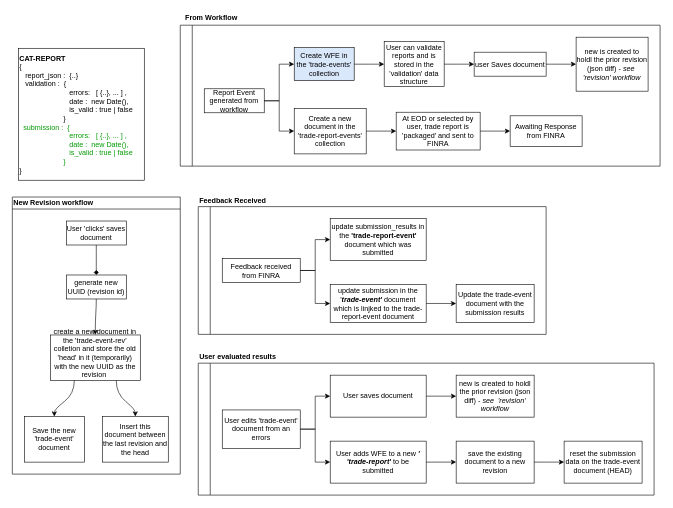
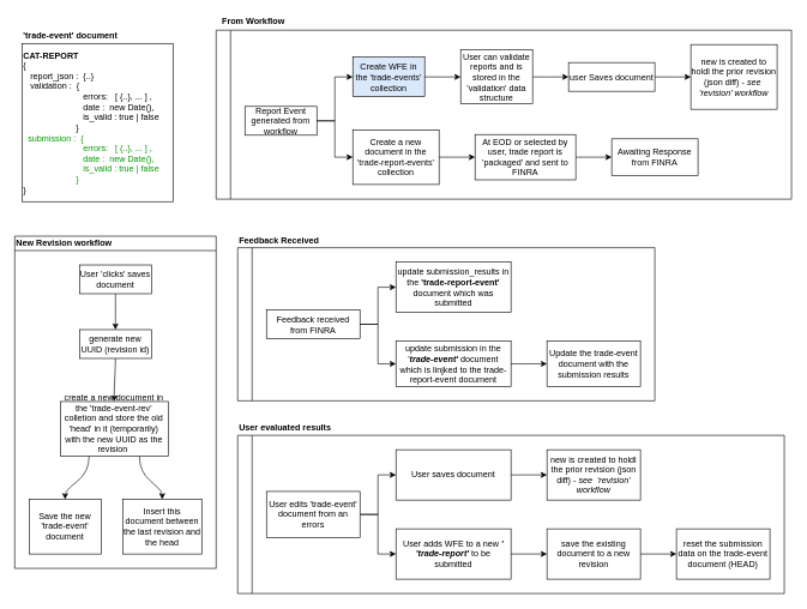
  <mxCell id="0" />
  <mxCell id="1" parent="0" />
- <mxCell id="2" value="&lt;b&gt;CAT-REPORT &lt;/b&gt;&lt;br&gt;{&lt;br&gt;&amp;nbsp; &amp;nbsp;report_json :&amp;nbsp; {..}&lt;br&gt;&amp;nbsp; &amp;nbsp;validation :&amp;nbsp; {&lt;br&gt;&amp;nbsp; &amp;nbsp; &amp;nbsp; &amp;nbsp; &amp;nbsp; &amp;nbsp; &amp;nbsp; &amp;nbsp; &amp;nbsp; &amp;nbsp; &amp;nbsp; &amp;nbsp; &amp;nbsp;errors:&amp;nbsp; &amp;nbsp;[ {..}, ... ] ,&lt;br&gt;&amp;nbsp; &amp;nbsp; &amp;nbsp; &amp;nbsp; &amp;nbsp; &amp;nbsp; &amp;nbsp; &amp;nbsp; &amp;nbsp; &amp;nbsp; &amp;nbsp; &amp;nbsp; &amp;nbsp;date :&amp;nbsp; new Date(),&lt;br&gt;&amp;nbsp; &amp;nbsp; &amp;nbsp; &amp;nbsp; &amp;nbsp; &amp;nbsp; &amp;nbsp; &amp;nbsp; &amp;nbsp; &amp;nbsp; &amp;nbsp; &amp;nbsp; &amp;nbsp;is_valid : true | false&amp;nbsp;&lt;br&gt;&amp;nbsp; &amp;nbsp; &amp;nbsp; &amp;nbsp; &amp;nbsp; &amp;nbsp; &amp;nbsp; &amp;nbsp; &amp;nbsp; &amp;nbsp; &amp;nbsp; }&lt;br&gt;&amp;nbsp;&lt;font color=&quot;#009900&quot;&gt; submission :&amp;nbsp; {&lt;br&gt;&amp;nbsp; &amp;nbsp; &amp;nbsp; &amp;nbsp; &amp;nbsp; &amp;nbsp; &amp;nbsp; &amp;nbsp; &amp;nbsp; &amp;nbsp; &amp;nbsp; &amp;nbsp; &amp;nbsp;errors:&amp;nbsp; &amp;nbsp;[ {..}, ... ] ,&lt;br&gt;&amp;nbsp; &amp;nbsp; &amp;nbsp; &amp;nbsp; &amp;nbsp; &amp;nbsp; &amp;nbsp; &amp;nbsp; &amp;nbsp; &amp;nbsp; &amp;nbsp; &amp;nbsp; &amp;nbsp;date :&amp;nbsp; new Date(),&lt;br&gt;&amp;nbsp; &amp;nbsp; &amp;nbsp; &amp;nbsp; &amp;nbsp; &amp;nbsp; &amp;nbsp; &amp;nbsp; &amp;nbsp; &amp;nbsp; &amp;nbsp; &amp;nbsp; &amp;nbsp;is_valid : true | false&amp;nbsp;&lt;br&gt;&amp;nbsp; &amp;nbsp; &amp;nbsp; &amp;nbsp; &amp;nbsp; &amp;nbsp; &amp;nbsp; &amp;nbsp; &amp;nbsp; &amp;nbsp; &amp;nbsp; }&lt;/font&gt;&lt;br&gt;}" style="text;html=1;strokeColor=#000000;fillColor=none;align=left;verticalAlign=middle;whiteSpace=wrap;rounded=0;" vertex="1" parent="1"><mxGeometry x="30" y="80" width="210" height="220" as="geometry" /></mxCell>
+ <mxCell id="2" value="&lt;b&gt;CAT-REPORT &lt;/b&gt;&lt;br&gt;{&lt;br&gt;&amp;nbsp; &amp;nbsp;report_json :&amp;nbsp; {..}&lt;br&gt;&amp;nbsp; &amp;nbsp;validation :&amp;nbsp; {&lt;br&gt;&amp;nbsp; &amp;nbsp; &amp;nbsp; &amp;nbsp; &amp;nbsp; &amp;nbsp; &amp;nbsp; &amp;nbsp; &amp;nbsp; &amp;nbsp; &amp;nbsp; &amp;nbsp; &amp;nbsp;errors:&amp;nbsp; &amp;nbsp;[ {..}, ... ] ,&lt;br&gt;&amp;nbsp; &amp;nbsp; &amp;nbsp; &amp;nbsp; &amp;nbsp; &amp;nbsp; &amp;nbsp; &amp;nbsp; &amp;nbsp; &amp;nbsp; &amp;nbsp; &amp;nbsp; &amp;nbsp;date :&amp;nbsp; new Date(),&lt;br&gt;&amp;nbsp; &amp;nbsp; &amp;nbsp; &amp;nbsp; &amp;nbsp; &amp;nbsp; &amp;nbsp; &amp;nbsp; &amp;nbsp; &amp;nbsp; &amp;nbsp; &amp;nbsp; &amp;nbsp;is_valid : true | false&amp;nbsp;&lt;br&gt;&amp;nbsp; &amp;nbsp; &amp;nbsp; &amp;nbsp; &amp;nbsp; &amp;nbsp; &amp;nbsp; &amp;nbsp; &amp;nbsp; &amp;nbsp; &amp;nbsp; }&lt;br&gt;&amp;nbsp;&lt;font color=&quot;#009900&quot;&gt; submission :&amp;nbsp; {&lt;br&gt;&amp;nbsp; &amp;nbsp; &amp;nbsp; &amp;nbsp; &amp;nbsp; &amp;nbsp; &amp;nbsp; &amp;nbsp; &amp;nbsp; &amp;nbsp; &amp;nbsp; &amp;nbsp; &amp;nbsp;errors:&amp;nbsp; &amp;nbsp;[ {..}, ... ] ,&lt;br&gt;&amp;nbsp; &amp;nbsp; &amp;nbsp; &amp;nbsp; &amp;nbsp; &amp;nbsp; &amp;nbsp; &amp;nbsp; &amp;nbsp; &amp;nbsp; &amp;nbsp; &amp;nbsp; &amp;nbsp;date :&amp;nbsp; new Date(),&lt;br&gt;&amp;nbsp; &amp;nbsp; &amp;nbsp; &amp;nbsp; &amp;nbsp; &amp;nbsp; &amp;nbsp; &amp;nbsp; &amp;nbsp; &amp;nbsp; &amp;nbsp; &amp;nbsp; &amp;nbsp;is_valid : true | false&amp;nbsp;&lt;br&gt;&amp;nbsp; &amp;nbsp; &amp;nbsp; &amp;nbsp; &amp;nbsp; &amp;nbsp; &amp;nbsp; &amp;nbsp; &amp;nbsp; &amp;nbsp; &amp;nbsp; }&lt;/font&gt;&lt;br&gt;}" style="text;html=1;strokeColor=#000000;fillColor=none;align=left;verticalAlign=middle;whiteSpace=wrap;rounded=0;" vertex="1" parent="1"><mxGeometry x="30" y="60" width="210" height="220" as="geometry" /></mxCell>
  <mxCell id="3" value="" style="swimlane;html=1;startSize=20;horizontal=0;childLayout=treeLayout;horizontalTree=1;resizable=0;containerType=tree;" vertex="1" parent="1"><mxGeometry x="300" y="41.5" width="800" height="235" as="geometry" /></mxCell>
  <mxCell id="4" value="Report Event generated from workflow" style="whiteSpace=wrap;html=1;" vertex="1" parent="3"><mxGeometry x="40" y="106.05" width="100" height="40" as="geometry" /></mxCell>
  <mxCell id="5" value="Create WFE in the 'trade-events' collection" style="whiteSpace=wrap;html=1;fillColor=#dae8fc;" vertex="1" parent="3"><mxGeometry x="190" y="37.5" width="100" height="55" as="geometry" /></mxCell>
  <mxCell id="6" value="" style="edgeStyle=elbowEdgeStyle;elbow=horizontal;html=1;rounded=0;" edge="1" parent="3" source="4" target="5"><mxGeometry relative="1" as="geometry" /></mxCell>
  <mxCell id="7" value="" style="edgeStyle=elbowEdgeStyle;elbow=horizontal;html=1;rounded=0;" edge="1" target="8" source="4" parent="3"><mxGeometry relative="1" as="geometry"><mxPoint x="160" y="181" as="sourcePoint" /></mxGeometry></mxCell>
  <mxCell id="8" value="Create a new document in the 'trade-report-events' collection" style="whiteSpace=wrap;html=1;" vertex="1" parent="3"><mxGeometry x="190" y="138.6" width="120" height="76" as="geometry" /></mxCell>
  <mxCell id="9" value="" style="edgeStyle=elbowEdgeStyle;elbow=horizontal;html=1;rounded=0;" edge="1" target="10" source="8" parent="3"><mxGeometry relative="1" as="geometry"><mxPoint x="160" y="221" as="sourcePoint" /></mxGeometry></mxCell>
  <mxCell id="10" value="At EOD or selected by user, trade report is 'packaged' and sent to FINRA" style="whiteSpace=wrap;html=1;" vertex="1" parent="3"><mxGeometry x="360" y="145.1" width="140" height="63" as="geometry" /></mxCell>
  <mxCell id="11" value="" style="edgeStyle=elbowEdgeStyle;elbow=horizontal;html=1;rounded=0;" edge="1" target="12" source="5" parent="3"><mxGeometry relative="1" as="geometry"><mxPoint x="160" y="321" as="sourcePoint" /></mxGeometry></mxCell>
  <mxCell id="12" value="User can validate reports and is stored in the 'validation' data structure" style="whiteSpace=wrap;html=1;" vertex="1" parent="3"><mxGeometry x="340" y="27.5" width="100" height="75" as="geometry" /></mxCell>
  <mxCell id="13" value="" style="edgeStyle=elbowEdgeStyle;elbow=horizontal;html=1;rounded=0;" edge="1" target="14" source="12" parent="3"><mxGeometry relative="1" as="geometry"><mxPoint x="370" y="281" as="sourcePoint" /></mxGeometry></mxCell>
  <mxCell id="14" value="user Saves document" style="whiteSpace=wrap;html=1;" vertex="1" parent="3"><mxGeometry x="490" y="45" width="120" height="40" as="geometry" /></mxCell>
  <mxCell id="15" value="" style="edgeStyle=elbowEdgeStyle;elbow=horizontal;html=1;rounded=0;" edge="1" target="16" source="10" parent="3"><mxGeometry relative="1" as="geometry"><mxPoint x="370" y="361" as="sourcePoint" /></mxGeometry></mxCell>
  <mxCell id="16" value="Awaiting Response from FINRA" style="whiteSpace=wrap;html=1;" vertex="1" parent="3"><mxGeometry x="550" y="151.1" width="120" height="51" as="geometry" /></mxCell>
  <mxCell id="17" value="" style="edgeStyle=elbowEdgeStyle;elbow=horizontal;html=1;rounded=0;" edge="1" target="18" source="14" parent="3"><mxGeometry relative="1" as="geometry"><mxPoint x="836" y="55.25" as="sourcePoint" /></mxGeometry></mxCell>
  <mxCell id="18" value="new is created to holdl the prior revision (json diff)&amp;nbsp;- &lt;i&gt;see&amp;nbsp; 'revision' workflow&lt;/i&gt;" style="whiteSpace=wrap;html=1;" vertex="1" parent="3"><mxGeometry x="660" y="20" width="120" height="90" as="geometry" /></mxCell>
  <mxCell id="19" value="" style="swimlane;html=1;startSize=20;horizontal=0;childLayout=treeLayout;horizontalTree=1;resizable=0;containerType=tree;" vertex="1" parent="1"><mxGeometry x="330" y="344" width="580" height="213" as="geometry" /></mxCell>
  <mxCell id="20" value="Feedback received from FINRA" style="whiteSpace=wrap;html=1;" vertex="1" parent="19"><mxGeometry x="40" y="86.5" width="130" height="40" as="geometry" /></mxCell>
  <mxCell id="21" value="update submission_results in the &lt;b&gt;'trade-report-event' &lt;/b&gt;document which was submitted" style="whiteSpace=wrap;html=1;" vertex="1" parent="19"><mxGeometry x="220" y="20" width="160" height="70" as="geometry" /></mxCell>
  <mxCell id="22" value="" style="edgeStyle=elbowEdgeStyle;elbow=horizontal;html=1;rounded=0;" edge="1" parent="19" source="20" target="21"><mxGeometry relative="1" as="geometry" /></mxCell>
  <mxCell id="23" value="" style="edgeStyle=elbowEdgeStyle;elbow=horizontal;html=1;rounded=0;" edge="1" target="24" source="20" parent="19"><mxGeometry relative="1" as="geometry"><mxPoint x="230" y="531.75" as="sourcePoint" /></mxGeometry></mxCell>
  <mxCell id="24" value="update submission in the '&lt;b&gt;&lt;i&gt;trade-event'&lt;/i&gt;&lt;/b&gt; document which is linjked to the trade-report-event document" style="whiteSpace=wrap;html=1;" vertex="1" parent="19"><mxGeometry x="220" y="130" width="160" height="63" as="geometry" /></mxCell>
  <mxCell id="25" value="" style="edgeStyle=elbowEdgeStyle;elbow=horizontal;html=1;rounded=0;" edge="1" target="26" source="24" parent="19"><mxGeometry relative="1" as="geometry"><mxPoint x="230" y="646.5" as="sourcePoint" /></mxGeometry></mxCell>
  <mxCell id="26" value="Update the trade-event document with the submission results" style="whiteSpace=wrap;html=1;" vertex="1" parent="19"><mxGeometry x="430" y="130" width="130" height="63" as="geometry" /></mxCell>
  <mxCell id="27" value="From Workflow" style="text;html=1;strokeColor=none;fillColor=none;align=center;verticalAlign=middle;whiteSpace=wrap;rounded=0;fontStyle=1" vertex="1" parent="1"><mxGeometry x="300" y="20" width="104" height="20" as="geometry" /></mxCell>
  <mxCell id="28" value="Feedback Received" style="text;html=1;strokeColor=none;fillColor=none;align=left;verticalAlign=middle;whiteSpace=wrap;rounded=0;fontStyle=1" vertex="1" parent="1"><mxGeometry x="330" y="324" width="190" height="20" as="geometry" /></mxCell>
+ <mxCell id="29" value="'trade-event' document" style="text;html=1;strokeColor=none;fillColor=none;align=left;verticalAlign=middle;whiteSpace=wrap;rounded=0;fontStyle=1" vertex="1" parent="1"><mxGeometry x="30" y="40" width="230" height="20" as="geometry" /></mxCell>
  <mxCell id="30" value="" style="swimlane;html=1;startSize=20;horizontal=0;childLayout=treeLayout;horizontalTree=1;resizable=0;containerType=tree;" vertex="1" parent="1"><mxGeometry x="330" y="605" width="760" height="220" as="geometry" /></mxCell>
  <mxCell id="31" value="User edits 'trade-event' document from an errors" style="whiteSpace=wrap;html=1;" vertex="1" parent="30"><mxGeometry x="40" y="78" width="130" height="64" as="geometry" /></mxCell>
  <mxCell id="32" value="User saves document" style="whiteSpace=wrap;html=1;" vertex="1" parent="30"><mxGeometry x="220" y="20" width="160" height="70" as="geometry" /></mxCell>
  <mxCell id="33" value="" style="edgeStyle=elbowEdgeStyle;elbow=horizontal;html=1;rounded=0;" edge="1" parent="30" source="31" target="32"><mxGeometry relative="1" as="geometry" /></mxCell>
  <mxCell id="34" value="" style="edgeStyle=elbowEdgeStyle;elbow=horizontal;html=1;rounded=0;" edge="1" target="35" source="31" parent="30"><mxGeometry relative="1" as="geometry"><mxPoint x="470" y="530.5" as="sourcePoint" /></mxGeometry></mxCell>
  <mxCell id="35" value="User adds WFE to a new&lt;i style=&quot;font-weight: bold&quot;&gt;&amp;nbsp;'&lt;br&gt;'trade-report'&lt;/i&gt; to be submitted" style="whiteSpace=wrap;html=1;" vertex="1" parent="30"><mxGeometry x="220" y="130" width="160" height="70" as="geometry" /></mxCell>
  <mxCell id="36" value="" style="edgeStyle=elbowEdgeStyle;elbow=horizontal;html=1;rounded=0;" edge="1" target="37" source="32" parent="30"><mxGeometry relative="1" as="geometry"><mxPoint x="470" y="640" as="sourcePoint" /></mxGeometry></mxCell>
  <mxCell id="37" value="new is created to holdl the prior revision (json diff)&amp;nbsp;-&amp;nbsp;&lt;i&gt;see&amp;nbsp; 'revision' workflow&lt;/i&gt;" style="whiteSpace=wrap;html=1;" vertex="1" parent="30"><mxGeometry x="430" y="20" width="130" height="70" as="geometry" /></mxCell>
  <mxCell id="38" value="" style="edgeStyle=elbowEdgeStyle;elbow=horizontal;html=1;rounded=0;" edge="1" target="39" source="35" parent="30"><mxGeometry relative="1" as="geometry"><mxPoint x="470" y="640" as="sourcePoint" /></mxGeometry></mxCell>
  <mxCell id="39" value="save the existing document to a new revision" style="whiteSpace=wrap;html=1;" vertex="1" parent="30"><mxGeometry x="430" y="130" width="130" height="70" as="geometry" /></mxCell>
  <mxCell id="40" value="" style="edgeStyle=elbowEdgeStyle;elbow=horizontal;html=1;rounded=0;" edge="1" target="41" source="39" parent="30"><mxGeometry relative="1" as="geometry"><mxPoint x="680" y="695" as="sourcePoint" /></mxGeometry></mxCell>
  <mxCell id="41" value="reset the submission data on the trade-event document (HEAD)" style="whiteSpace=wrap;html=1;" vertex="1" parent="30"><mxGeometry x="610" y="130" width="130" height="70" as="geometry" /></mxCell>
  <mxCell id="42" value="User evaluated results" style="text;html=1;strokeColor=none;fillColor=none;align=left;verticalAlign=middle;whiteSpace=wrap;rounded=0;fontStyle=1" vertex="1" parent="1"><mxGeometry x="330" y="585" width="190" height="20" as="geometry" /></mxCell>
  <mxCell id="43" value="New Revision workflow" style="swimlane;html=1;startSize=20;horizontal=1;childLayout=flowLayout;flowOrientation=north;resizable=0;interRankCellSpacing=50;containerType=tree;strokeColor=#000000;align=left;" vertex="1" parent="1"><mxGeometry x="20" y="328" width="280" height="462" as="geometry" /></mxCell>
  <mxCell id="44" value="User 'clicks' saves document" style="whiteSpace=wrap;html=1;" vertex="1" parent="43"><mxGeometry x="90" y="40" width="100" height="40" as="geometry" /></mxCell>
  <mxCell id="45" value="generate new UUID (revision id)" style="whiteSpace=wrap;html=1;" vertex="1" parent="43"><mxGeometry x="90" y="130" width="100" height="40" as="geometry" /></mxCell>
- <mxCell id="46" value="" style="html=1;curved=1;noEdgeStyle=1;orthogonal=1;endArrow=diamond;" edge="1" parent="43" source="44" target="45"><mxGeometry relative="1" as="geometry"><Array as="points"><mxPoint x="140" y="92" /><mxPoint x="140" y="118" /></Array></mxGeometry></mxCell>
+ <mxCell id="46" value="" style="html=1;curved=1;noEdgeStyle=1;orthogonal=1;" edge="1" parent="43" source="44" target="45"><mxGeometry relative="1" as="geometry"><Array as="points"><mxPoint x="140" y="92" /><mxPoint x="140" y="118" /></Array></mxGeometry></mxCell>
  <mxCell id="47" value="" style="html=1;curved=1;noEdgeStyle=1;orthogonal=1;" edge="1" target="48" source="45" parent="43"><mxGeometry relative="1" as="geometry"><mxPoint x="540" y="1328" as="sourcePoint" /><Array as="points"><mxPoint x="140" y="182" /><mxPoint x="138.333" y="208" /></Array></mxGeometry></mxCell>
  <mxCell id="48" value="create a new document in the 'trade-event-rev' colletion and store the old 'head' in it (temporarily) with the new UUID as the revision&amp;nbsp;&lt;br&gt;&amp;nbsp;" style="whiteSpace=wrap;html=1;" vertex="1" parent="43"><mxGeometry x="63.333" y="230" width="150" height="76" as="geometry" /></mxCell>
  <mxCell id="49" value="" style="html=1;curved=1;noEdgeStyle=1;orthogonal=1;" edge="1" target="50" source="48" parent="43"><mxGeometry relative="1" as="geometry"><mxPoint x="505" y="1298" as="sourcePoint" /><Array as="points"><mxPoint x="103.333" y="328" /><mxPoint x="70" y="354" /></Array></mxGeometry></mxCell>
  <mxCell id="50" value="Save the new 'trade-event' document" style="whiteSpace=wrap;html=1;" vertex="1" parent="43"><mxGeometry x="20" y="366" width="100" height="76" as="geometry" /></mxCell>
  <mxCell id="51" value="" style="html=1;curved=1;noEdgeStyle=1;orthogonal=1;" edge="1" target="52" source="48" parent="43"><mxGeometry relative="1" as="geometry"><mxPoint x="485" y="1258" as="sourcePoint" /><Array as="points"><mxPoint x="173.333" y="328" /><mxPoint x="205" y="354" /></Array></mxGeometry></mxCell>
  <mxCell id="52" value="Insert this document between the last revision and the head" style="whiteSpace=wrap;html=1;" vertex="1" parent="43"><mxGeometry x="150" y="366" width="110" height="76" as="geometry" /></mxCell>
